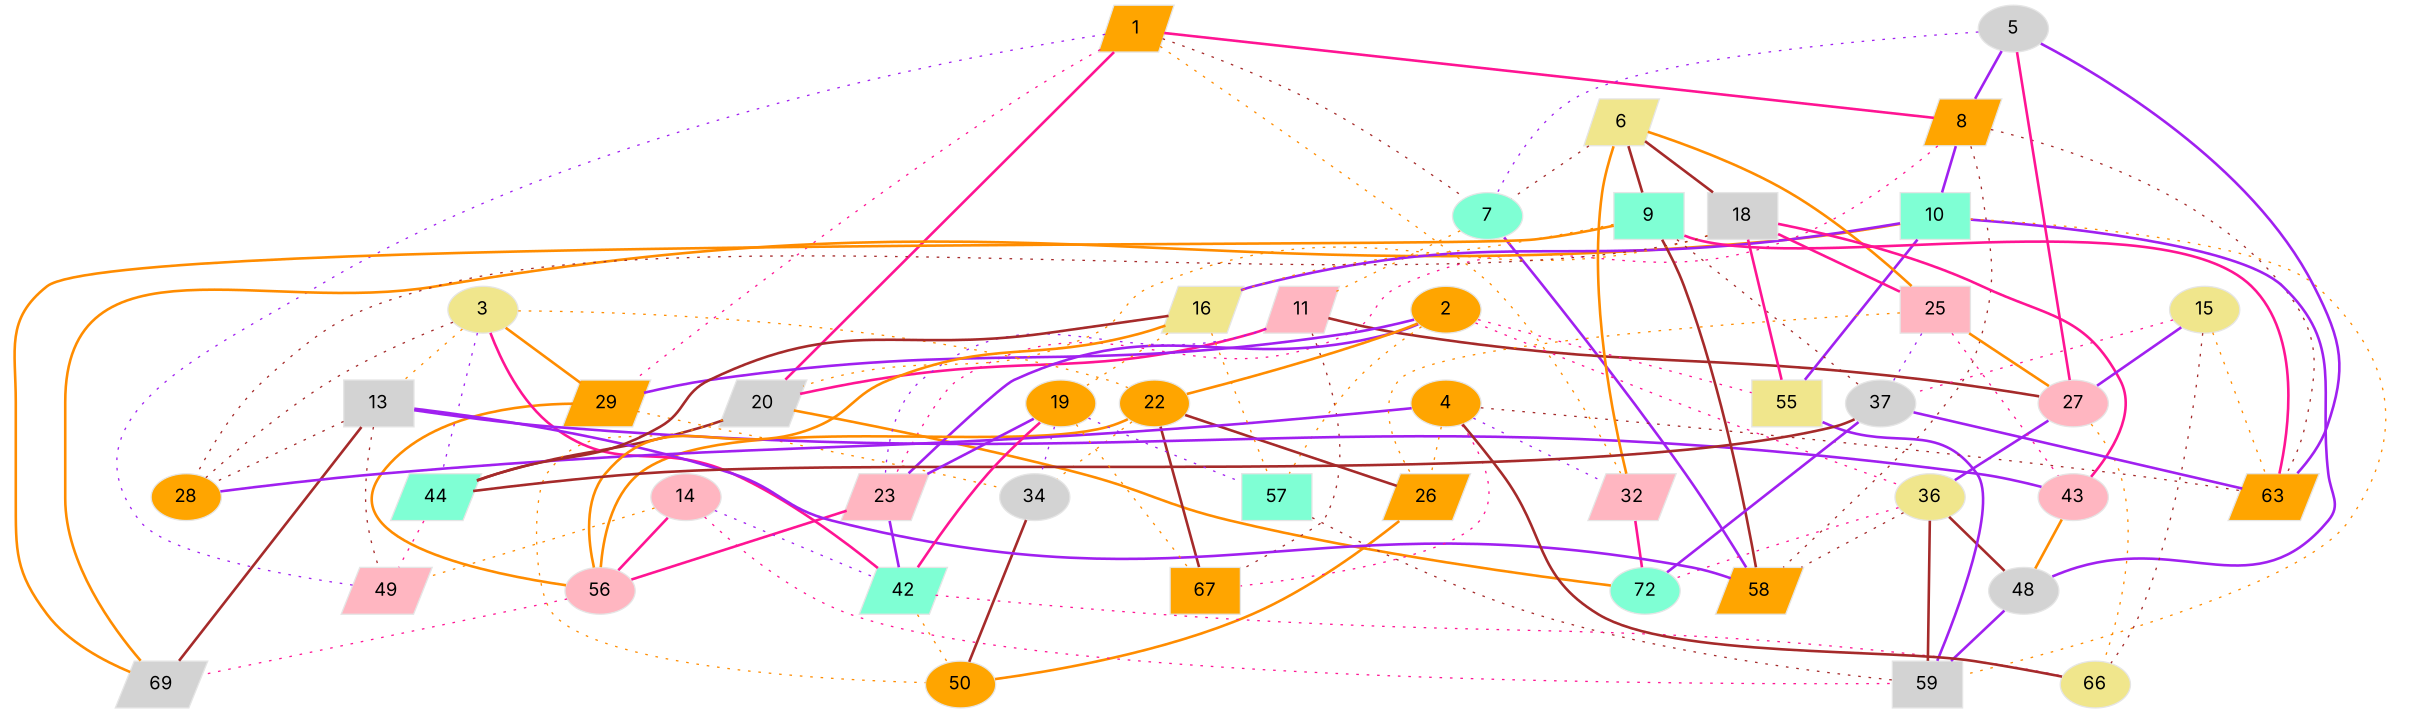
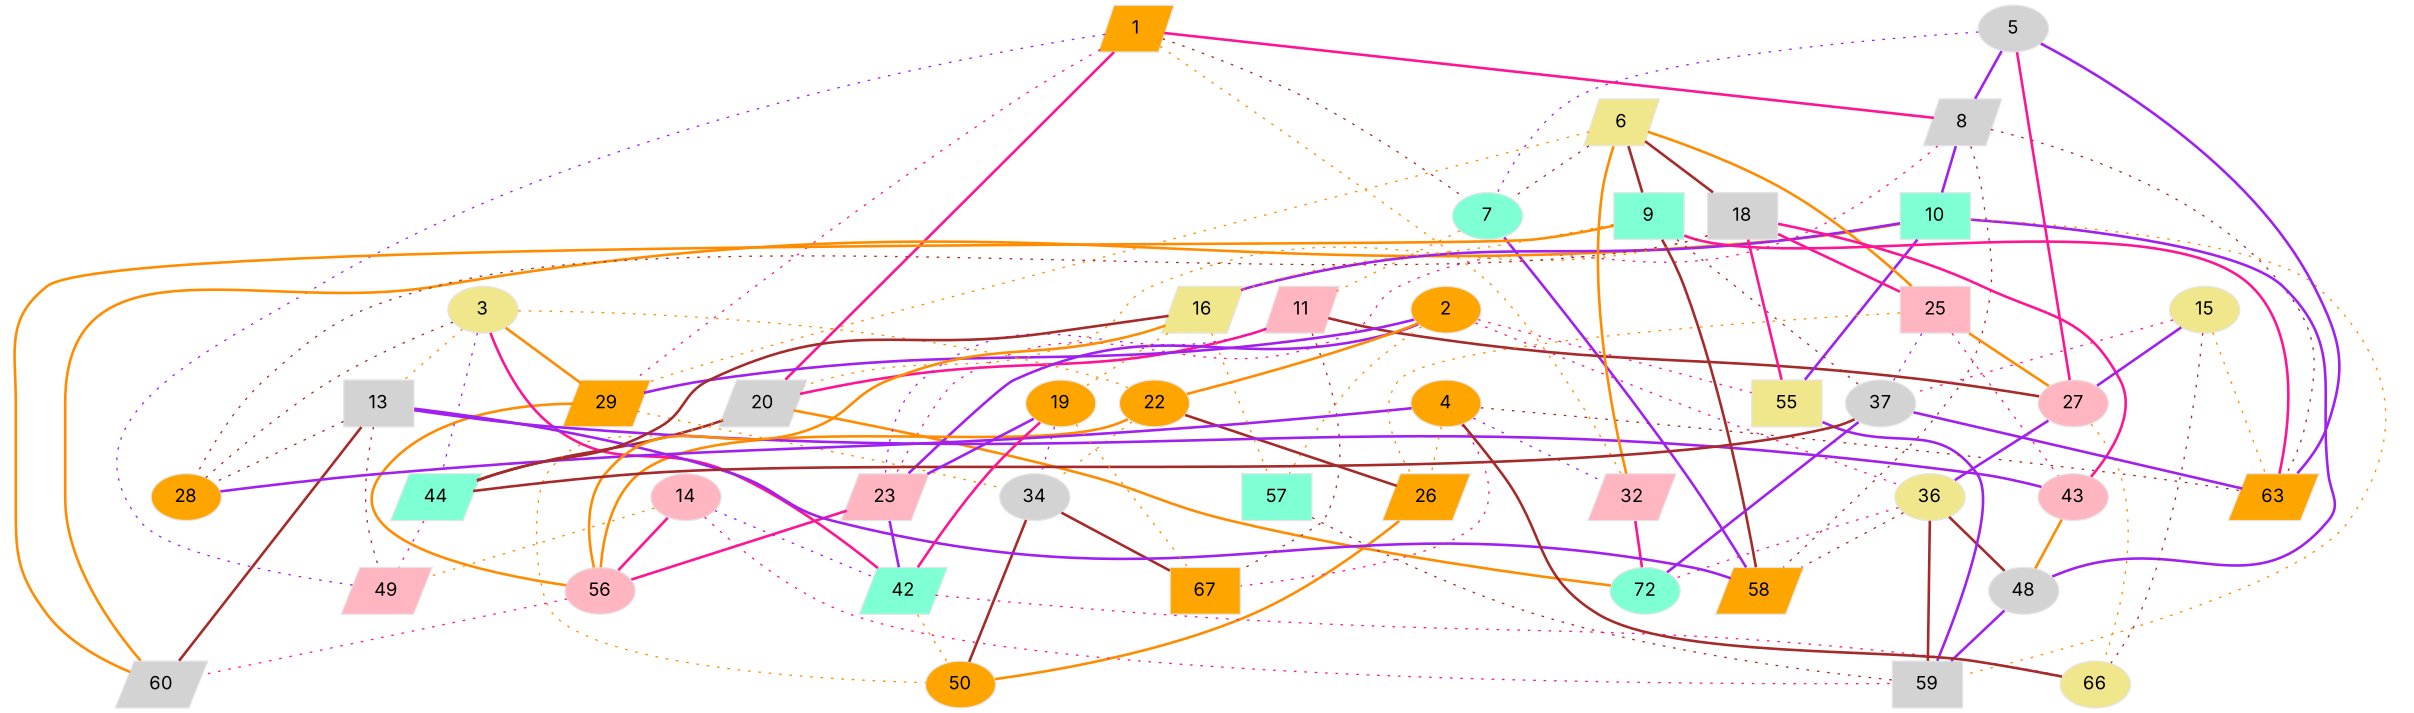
  graph {
    fontname=Inter
    node [color=gray90 fillcolor=orange fontname=Inter shape=ellipse style=filled]
    edge [color=darkorange fontname=Inter style=bold]
    1 [shape=parallelogram super="+24"]
    7 [fillcolor=aquamarine super="+12"]
-   8 [shape=parallelogram super="+53"]
+   8 [fillcolor=lightgrey shape=parallelogram super="+53"]
    20 [fillcolor=lightgrey shape=parallelogram super="+30"]
    29 [shape=parallelogram super="+31"]
    32 [fillcolor=lightpink shape=parallelogram]
    49 [fillcolor=lightpink shape=parallelogram]
    11 [fillcolor=lightpink shape=parallelogram super="+41"]
    58 [shape=parallelogram super="+70"]
    23 [fillcolor=lightpink shape=parallelogram super="+40"]
    63 [shape=parallelogram super="+75"]
    10 [fillcolor=aquamarine shape=box super="+62"]
    44 [fillcolor=aquamarine shape=parallelogram super="+45"]
    50
    72 [fillcolor=aquamarine]
    56 [fillcolor=lightpink super="+68"]
    34 [fillcolor=lightgrey]
    2 [super="+21"]
    22 [super="+33"]
    36 [fillcolor=khaki super="+47"]
    55 [fillcolor=khaki shape=box]
    57 [fillcolor=aquamarine shape=box]
    26 [shape=parallelogram]
    67 [shape=box]
    42 [fillcolor=aquamarine shape=parallelogram super="+54"]
    48 [fillcolor=lightgrey]
    59 [fillcolor=lightgrey shape=box super="+71"]
    3 [fillcolor=khaki super="+17"]
    13 [fillcolor=lightgrey shape=box super="+60"]
    28 [super="+46"]
-   69 [fillcolor=lightgrey shape=parallelogram]
+   69 [fillcolor=lightgrey shape=parallelogram label=60]
    43 [fillcolor=lightpink]
    66 [fillcolor=khaki]
    4 [super="+61"]
    5 [fillcolor=lightgrey]
    27 [fillcolor=lightpink super="+52"]
    6 [fillcolor=khaki shape=parallelogram super="+65"]
    9 [fillcolor=aquamarine shape=box super="+74"]
    18 [fillcolor=lightgrey shape=box super="+51"]
    25 [fillcolor=lightpink shape=box super="+38"]
    16 [fillcolor=khaki shape=parallelogram super="+39"]
    37 [fillcolor=lightgrey super="+76"]
    19 [super="+35"]
    14 [fillcolor=lightpink super="+64"]
    15 [fillcolor=khaki]
    1 -- 7 [color=brown style=dotted]
    1 -- 8 [color=deeppink]
    1 -- 20 [color=deeppink]
    1 -- 29 [color=deeppink style=dotted]
    1 -- 32 [style=dotted]
    1 -- 49 [color=purple style=dotted]
    7 -- 11 [style=dotted weight=2]
    7 -- 58 [color=purple]
    8 -- 58 [color=brown style=dotted]
    8 -- 23 [color=deeppink style=dotted]
    8 -- 63 [color=brown style=dotted]
    8 -- 10 [color=purple]
    20 -- 44 [color=brown]
    20 -- 50 [style=dotted]
    20 -- 72
    29 -- 56
    29 -- 34 [style=dotted]
    32 -- 72 [color=deeppink]
    11 -- 20 [color=deeppink]
    11 -- 23 [color=purple style=dotted]
    11 -- 67 [color=brown style=dotted]
    11 -- 27 [color=brown]
    23 -- 56 [color=deeppink]
    23 -- 42 [color=purple]
    10 -- 55 [color=purple]
    10 -- 48 [color=purple]
    10 -- 59 [style=dotted]
    10 -- 69
    10 -- 16 [color=purple]
    44 -- 49 [color=deeppink style=dotted]
    56 -- 69 [color=deeppink style=dotted]
    34 -- 50 [color=brown]
    2 -- 29 [color=purple]
    2 -- 23 [color=purple]
    2 -- 22
    2 -- 36 [color=deeppink style=dotted]
    2 -- 55 [color=deeppink style=dotted]
    2 -- 57 [style=dotted]
    22 -- 56
    22 -- 34 [style=dotted]
    22 -- 26 [color=brown]
-   22 -- 67 [color=brown]
+   34 -- 67 [color=brown]
    36 -- 58 [color=brown style=dotted]
    36 -- 72 [color=deeppink style=dotted]
    36 -- 48 [color=brown]
    36 -- 59 [color=brown]
    55 -- 59 [color=purple]
    57 -- 59 [color=brown style=dotted]
    26 -- 50
    42 -- 50 [style=dotted]
    42 -- 66 [color=deeppink style=dotted]
    48 -- 59 [color=purple]
    3 -- 29
    3 -- 44 [color=purple style=dotted]
    3 -- 22 [style=dotted]
    3 -- 42 [color=deeppink]
    3 -- 13 [style=dotted]
    3 -- 28 [color=brown style=dotted]
    13 -- 49 [color=brown style=dotted]
    13 -- 58 [color=purple]
    13 -- 28 [color=brown style=dotted]
    13 -- 69 [color=brown]
    13 -- 43 [color=purple]
    43 -- 48
    4 -- 32 [color=purple style=dotted]
    4 -- 63 [color=brown style=dotted]
    4 -- 26 [style=dotted]
    4 -- 67 [color=deeppink style=dotted]
    4 -- 28 [color=purple]
    4 -- 66 [color=brown]
    5 -- 7 [color=purple style=dotted]
    5 -- 8 [color=purple]
    5 -- 63 [color=purple]
    5 -- 27 [color=deeppink]
    27 -- 36 [color=purple]
    27 -- 66 [style=dotted]
    6 -- 7 [color=brown style=dotted]
+   6 -- 29 [style=dotted]
    6 -- 32
    6 -- 9 [color=brown]
    6 -- 18 [color=brown]
    6 -- 25
    9 -- 58 [color=brown]
    9 -- 63 [color=deeppink]
    9 -- 69
    9 -- 16 [style=dotted]
    9 -- 37 [color=brown style=dotted]
    18 -- 20 [style=dotted]
    18 -- 55 [color=deeppink]
    18 -- 28 [color=brown style=dotted]
    18 -- 43 [color=deeppink]
    18 -- 25 [color=deeppink]
    25 -- 26 [style=dotted]
    25 -- 43 [color=deeppink style=dotted]
    25 -- 27
    25 -- 37 [color=purple style=dotted]
    16 -- 44 [color=brown]
    16 -- 56
    16 -- 57 [style=dotted]
    16 -- 19 [style=dotted]
    37 -- 63 [color=purple]
    37 -- 44 [color=brown]
    37 -- 72 [color=purple]
    19 -- 23 [color=purple]
    19 -- 34 [color=purple style=dotted]
-   19 -- 57 [color=purple style=dotted]
    19 -- 67 [style=dotted]
    19 -- 42 [color=deeppink]
    14 -- 49 [style=dotted]
    14 -- 56 [color=deeppink]
    14 -- 42 [color=purple style=dotted]
    14 -- 59 [color=deeppink style=dotted]
    15 -- 63 [style=dotted]
    15 -- 66 [color=brown style=dotted]
    15 -- 27 [color=purple]
    15 -- 37 [color=deeppink style=dotted]
  }
